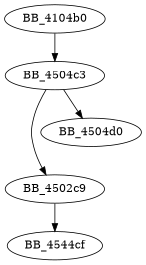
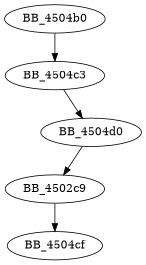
  digraph {
-   BB_4504b0 [label=BB_4104b0]
+   BB_4504b0
    BB_4504c3
    n3 [label=BB_4502c9]
    BB_4504d0
-   BB_4504cf [label=BB_4544cf]
+   BB_4504cf
    BB_4504b0 -> BB_4504c3
-   BB_4504c3 -> n3
+   BB_4504d0 -> n3
    BB_4504c3 -> BB_4504d0
    n3 -> BB_4504cf
  }
